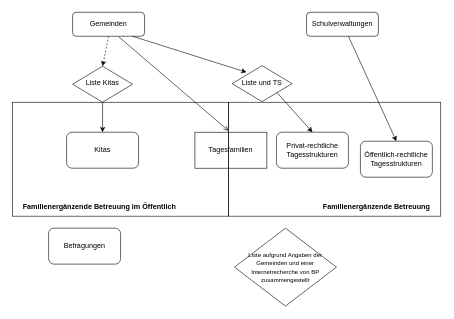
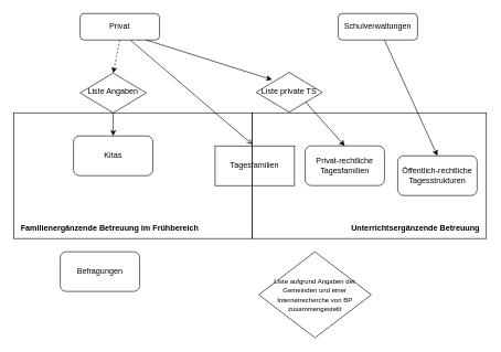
  <mxCell id="0" />
  <mxCell id="1" parent="0" />
- <mxCell id="2" value="&lt;div&gt;&lt;br&gt;&lt;/div&gt;&lt;div&gt;&lt;br&gt;&lt;/div&gt;&lt;div&gt;&lt;br&gt;&lt;/div&gt;&lt;div&gt;&lt;br&gt;&lt;/div&gt;&lt;div&gt;&lt;br&gt;&lt;/div&gt;&lt;div&gt;&lt;br&gt;&lt;/div&gt;&lt;div&gt;&lt;br&gt;&lt;/div&gt;&lt;div&gt;&lt;br&gt;&lt;/div&gt;&lt;div&gt;&lt;br&gt;&lt;/div&gt;&lt;div&gt;&lt;br&gt;&lt;/div&gt;&lt;div&gt;&lt;br&gt;&lt;/div&gt;&lt;div&gt;&amp;nbsp; &amp;nbsp; &amp;nbsp; &amp;nbsp; &amp;nbsp; &amp;nbsp; &amp;nbsp; &amp;nbsp; &amp;nbsp; &amp;nbsp; &amp;nbsp; &amp;nbsp; &amp;nbsp; &amp;nbsp; &amp;nbsp; &amp;nbsp; &amp;nbsp; &amp;nbsp; &amp;nbsp; &amp;nbsp; &amp;nbsp;&lt;b&gt; Familienergänzende Betreuung&lt;/b&gt;&lt;/div&gt;" style="rounded=0;whiteSpace=wrap;html=1;fillColor=none;" parent="1" vertex="1"><mxGeometry x="380" y="170" width="354" height="190" as="geometry" /></mxCell>
- <mxCell id="3" value="&lt;div&gt;&lt;b&gt;&lt;br&gt;&lt;/b&gt;&lt;/div&gt;&lt;div&gt;&lt;b&gt;&lt;br&gt;&lt;/b&gt;&lt;/div&gt;&lt;div&gt;&lt;b&gt;&lt;br&gt;&lt;/b&gt;&lt;/div&gt;&lt;div&gt;&lt;b&gt;&lt;br&gt;&lt;/b&gt;&lt;/div&gt;&lt;div&gt;&lt;b&gt;&lt;br&gt;&lt;/b&gt;&lt;/div&gt;&lt;div&gt;&lt;b&gt;&lt;br&gt;&lt;/b&gt;&lt;/div&gt;&lt;div&gt;&lt;b&gt;&lt;br&gt;&lt;/b&gt;&lt;/div&gt;&lt;div&gt;&lt;b&gt;&lt;br&gt;&lt;/b&gt;&lt;/div&gt;&lt;div&gt;&lt;b&gt;&lt;br&gt;&lt;/b&gt;&lt;/div&gt;&lt;div&gt;&lt;b&gt;&lt;br&gt;&lt;/b&gt;&lt;/div&gt;&lt;div&gt;&lt;b&gt;&lt;br&gt;&lt;/b&gt;&lt;/div&gt;&lt;div&gt;&lt;b&gt;Familienergänzende Betreuung im Öffentlich&amp;nbsp; &amp;nbsp; &amp;nbsp; &amp;nbsp; &amp;nbsp; &amp;nbsp; &amp;nbsp; &amp;nbsp; &amp;nbsp; &amp;nbsp; &amp;nbsp;&lt;/b&gt;&lt;/div&gt;" style="rounded=0;whiteSpace=wrap;html=1;fillColor=none;" parent="1" vertex="1"><mxGeometry x="20" y="170" width="360" height="190" as="geometry" /></mxCell>
- <mxCell id="4" value="Gemeinden" style="rounded=1;whiteSpace=wrap;html=1;fontSize=12;glass=0;strokeWidth=1;shadow=0;fillColor=none;" parent="1" vertex="1"><mxGeometry x="120" y="20" width="120" height="40" as="geometry" /></mxCell>
+ <mxCell id="2" value="&lt;div&gt;&lt;br&gt;&lt;/div&gt;&lt;div&gt;&lt;br&gt;&lt;/div&gt;&lt;div&gt;&lt;br&gt;&lt;/div&gt;&lt;div&gt;&lt;br&gt;&lt;/div&gt;&lt;div&gt;&lt;br&gt;&lt;/div&gt;&lt;div&gt;&lt;br&gt;&lt;/div&gt;&lt;div&gt;&lt;br&gt;&lt;/div&gt;&lt;div&gt;&lt;br&gt;&lt;/div&gt;&lt;div&gt;&lt;br&gt;&lt;/div&gt;&lt;div&gt;&lt;br&gt;&lt;/div&gt;&lt;div&gt;&lt;br&gt;&lt;/div&gt;&lt;div&gt;&amp;nbsp; &amp;nbsp; &amp;nbsp; &amp;nbsp; &amp;nbsp; &amp;nbsp; &amp;nbsp; &amp;nbsp; &amp;nbsp; &amp;nbsp; &amp;nbsp; &amp;nbsp; &amp;nbsp; &amp;nbsp; &amp;nbsp; &amp;nbsp; &amp;nbsp; &amp;nbsp; &amp;nbsp; &amp;nbsp; &amp;nbsp;&lt;b&gt; Unterrichtsergänzende Betreuung&lt;/b&gt;&lt;/div&gt;" style="rounded=0;whiteSpace=wrap;html=1;fillColor=none;" parent="1" vertex="1"><mxGeometry x="380" y="170" width="354" height="190" as="geometry" /></mxCell>
+ <mxCell id="3" value="&lt;div&gt;&lt;b&gt;&lt;br&gt;&lt;/b&gt;&lt;/div&gt;&lt;div&gt;&lt;b&gt;&lt;br&gt;&lt;/b&gt;&lt;/div&gt;&lt;div&gt;&lt;b&gt;&lt;br&gt;&lt;/b&gt;&lt;/div&gt;&lt;div&gt;&lt;b&gt;&lt;br&gt;&lt;/b&gt;&lt;/div&gt;&lt;div&gt;&lt;b&gt;&lt;br&gt;&lt;/b&gt;&lt;/div&gt;&lt;div&gt;&lt;b&gt;&lt;br&gt;&lt;/b&gt;&lt;/div&gt;&lt;div&gt;&lt;b&gt;&lt;br&gt;&lt;/b&gt;&lt;/div&gt;&lt;div&gt;&lt;b&gt;&lt;br&gt;&lt;/b&gt;&lt;/div&gt;&lt;div&gt;&lt;b&gt;&lt;br&gt;&lt;/b&gt;&lt;/div&gt;&lt;div&gt;&lt;b&gt;&lt;br&gt;&lt;/b&gt;&lt;/div&gt;&lt;div&gt;&lt;b&gt;&lt;br&gt;&lt;/b&gt;&lt;/div&gt;&lt;div&gt;&lt;b&gt;Familienergänzende Betreuung im Frühbereich&amp;nbsp; &amp;nbsp; &amp;nbsp; &amp;nbsp; &amp;nbsp; &amp;nbsp; &amp;nbsp; &amp;nbsp; &amp;nbsp; &amp;nbsp; &amp;nbsp;&lt;/b&gt;&lt;/div&gt;" style="rounded=0;whiteSpace=wrap;html=1;fillColor=none;" parent="1" vertex="1"><mxGeometry x="20" y="170" width="360" height="190" as="geometry" /></mxCell>
+ <mxCell id="4" value="Privat" style="rounded=1;whiteSpace=wrap;html=1;fontSize=12;glass=0;strokeWidth=1;shadow=0;fillColor=none;" parent="1" vertex="1"><mxGeometry x="120" y="20" width="120" height="40" as="geometry" /></mxCell>
  <mxCell id="5" value="Schulverwaltungen" style="rounded=1;whiteSpace=wrap;html=1;fontSize=12;glass=0;strokeWidth=1;shadow=0;fillColor=none;" parent="1" vertex="1"><mxGeometry x="510" y="20" width="120" height="40" as="geometry" /></mxCell>
  <mxCell id="6" value="Tagesfamilien" style="rounded=0;whiteSpace=wrap;html=1;fillColor=none;" parent="1" vertex="1"><mxGeometry x="324" y="220" width="120" height="60" as="geometry" /></mxCell>
  <mxCell id="7" value="" style="endArrow=open;html=1;rounded=0;entryX=1;entryY=0.25;entryDx=0;entryDy=0;exitX=0.642;exitY=1.025;exitDx=0;exitDy=0;exitPerimeter=0;" parent="1" source="4" target="3" edge="1"><mxGeometry width="50" height="50" relative="1" as="geometry"><mxPoint x="210" y="60" as="sourcePoint" /><mxPoint x="410" y="270" as="targetPoint" /></mxGeometry></mxCell>
- <mxCell id="8" value="Privat-rechtliche Tagesstrukturen" style="rounded=1;whiteSpace=wrap;html=1;fillColor=none;" parent="1" vertex="1"><mxGeometry x="460" y="220" width="120" height="60" as="geometry" /></mxCell>
+ <mxCell id="8" value="Privat-rechtliche Tagesfamilien" style="rounded=1;whiteSpace=wrap;html=1;fillColor=none;" parent="1" vertex="1"><mxGeometry x="460" y="220" width="120" height="60" as="geometry" /></mxCell>
  <mxCell id="9" value="Öffentlich-rechtliche Tagesstrukturen" style="rounded=1;whiteSpace=wrap;html=1;fillColor=none;" parent="1" vertex="1"><mxGeometry x="600" y="235" width="120" height="60" as="geometry" /></mxCell>
  <mxCell id="10" value="" style="endArrow=classic;html=1;rounded=0;" parent="1" target="3" edge="1"><mxGeometry width="50" height="50" relative="1" as="geometry"><mxPoint x="170" y="170" as="sourcePoint" /><mxPoint x="220" y="120" as="targetPoint" /></mxGeometry></mxCell>
  <mxCell id="11" value="" style="endArrow=classic;html=1;rounded=0;exitX=0.5;exitY=1;exitDx=0;exitDy=0;entryX=0.5;entryY=0;entryDx=0;entryDy=0;dashed=1;" parent="1" source="4" target="15" edge="1"><mxGeometry width="50" height="50" relative="1" as="geometry"><mxPoint x="360" y="320" as="sourcePoint" /><mxPoint x="410" y="270" as="targetPoint" /></mxGeometry></mxCell>
  <mxCell id="12" value="" style="endArrow=classic;html=1;rounded=0;entryX=0.5;entryY=0;entryDx=0;entryDy=0;" parent="1" target="9" edge="1"><mxGeometry width="50" height="50" relative="1" as="geometry"><mxPoint x="580" y="60" as="sourcePoint" /><mxPoint x="670" y="120" as="targetPoint" /></mxGeometry></mxCell>
  <mxCell id="13" value="" style="endArrow=classic;html=1;rounded=0;" parent="1" target="3" edge="1"><mxGeometry width="50" height="50" relative="1" as="geometry"><mxPoint x="170" y="170" as="sourcePoint" /><mxPoint x="220" y="120" as="targetPoint" /></mxGeometry></mxCell>
- <mxCell id="14" value="Kitas" style="rounded=1;whiteSpace=wrap;html=1;fillColor=none;" parent="1" vertex="1"><mxGeometry x="110" y="220" width="120" height="60" as="geometry" /></mxCell>
- <mxCell id="15" value="Liste Kitas" style="rhombus;whiteSpace=wrap;html=1;shadow=0;fontFamily=Helvetica;fontSize=12;align=center;strokeWidth=1;spacing=6;spacingTop=-4;fillColor=none;" parent="1" vertex="1"><mxGeometry x="120" y="110" width="100" height="60" as="geometry" /></mxCell>
+ <mxCell id="14" value="Kitas" style="rounded=1;whiteSpace=wrap;html=1;fillColor=none;" parent="1" vertex="1"><mxGeometry x="110" y="205" width="120" height="60" as="geometry" /></mxCell>
+ <mxCell id="15" value="Liste Angaben" style="rhombus;whiteSpace=wrap;html=1;shadow=0;fontFamily=Helvetica;fontSize=12;align=center;strokeWidth=1;spacing=6;spacingTop=-4;fillColor=none;" parent="1" vertex="1"><mxGeometry x="120" y="110" width="100" height="60" as="geometry" /></mxCell>
  <mxCell id="16" value="" style="endArrow=classic;html=1;rounded=0;entryX=0.5;entryY=0;entryDx=0;entryDy=0;" parent="1" target="14" edge="1"><mxGeometry width="50" height="50" relative="1" as="geometry"><mxPoint x="170" y="170" as="sourcePoint" /><mxPoint x="220" y="120" as="targetPoint" /></mxGeometry></mxCell>
  <mxCell id="17" value="" style="endArrow=classic;html=1;rounded=0;exitX=1;exitY=1;exitDx=0;exitDy=0;" parent="1" source="20" edge="1"><mxGeometry width="50" height="50" relative="1" as="geometry"><mxPoint x="220" y="60" as="sourcePoint" /><mxPoint x="520" y="220" as="targetPoint" /></mxGeometry></mxCell>
- <mxCell id="18" value="Befragungen" style="rounded=1;whiteSpace=wrap;html=1;" parent="1" vertex="1"><mxGeometry x="80" y="380" width="120" height="60" as="geometry" /></mxCell>
+ <mxCell id="18" value="Befragungen" style="rounded=1;whiteSpace=wrap;html=1;" parent="1" vertex="1"><mxGeometry x="90" y="380" width="120" height="60" as="geometry" /></mxCell>
  <mxCell id="19" value="&lt;font style=&quot;font-size: 10px;&quot;&gt;Liste aufgrund Angaben der Gemeinden und einer Internetrecherche von BP zusammengestellt&lt;/font&gt;" style="rhombus;whiteSpace=wrap;html=1;" parent="1" vertex="1"><mxGeometry x="390" y="380" width="170" height="130" as="geometry" /></mxCell>
- <mxCell id="20" value="Liste und TS" style="rhombus;whiteSpace=wrap;html=1;shadow=0;fontFamily=Helvetica;fontSize=12;align=center;strokeWidth=1;spacing=6;spacingTop=-4;fillColor=none;" parent="1" vertex="1"><mxGeometry x="386" y="109" width="100" height="60" as="geometry" /></mxCell>
+ <mxCell id="20" value="Liste private TS" style="rhombus;whiteSpace=wrap;html=1;shadow=0;fontFamily=Helvetica;fontSize=12;align=center;strokeWidth=1;spacing=6;spacingTop=-4;fillColor=none;" parent="1" vertex="1"><mxGeometry x="386" y="109" width="100" height="60" as="geometry" /></mxCell>
  <mxCell id="21" value="" style="endArrow=classic;html=1;rounded=0;" parent="1" edge="1"><mxGeometry width="50" height="50" relative="1" as="geometry"><mxPoint x="220" y="60" as="sourcePoint" /><mxPoint x="410" y="120" as="targetPoint" /></mxGeometry></mxCell>
